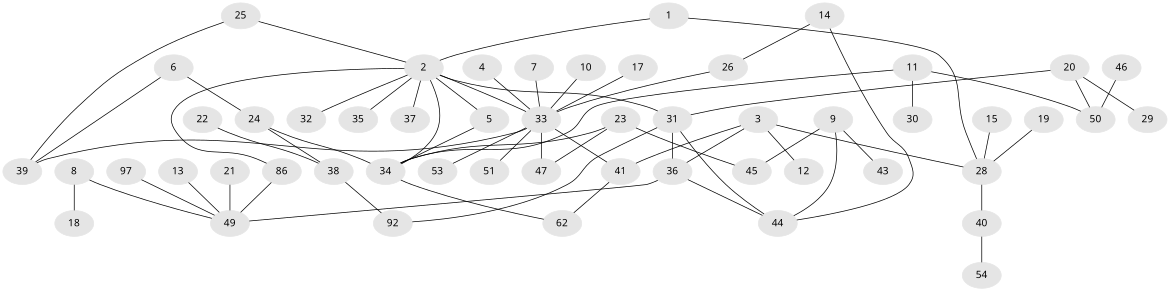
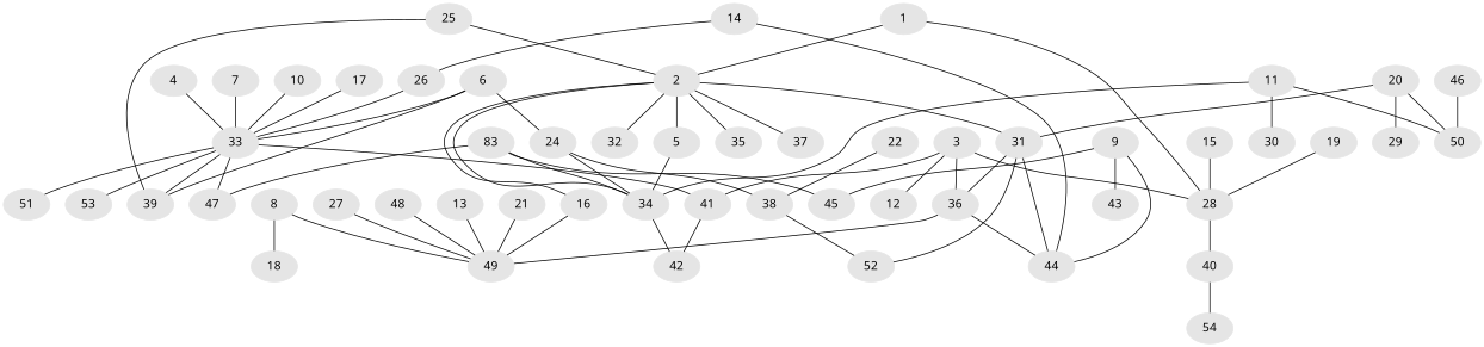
  graph {
    fontname="Noto Sans"
    node [color=gray90 fontname="Noto Sans" style=filled]
    edge [fontname="Noto Sans" weight=1.0]
    1
    2
    28
    5
-   16 [label=86]
+   16
    31
    32
    33
    34
    35
    37
    40
    49
    36
    44
-   52 [label=92]
+   52
    41
    39
    47
    51
    53
-   42 [label=62]
+   42
    3
    12
    4
    6
    24
    38
    7
    8
    18
    9
    43
    45
    10
    11
    30
    50
    13
    14
    26
    15
    17
    19
    20
    29
    21
    22
-   23
+   23 [label=83]
    25
-   27 [label=97]
+   27
    54
    46
+   48
    1 -- 2
    1 -- 28
    2 -- 5
    2 -- 16
    2 -- 31
    2 -- 32
-   2 -- 33
+   6 -- 33
    2 -- 34
    2 -- 35
    2 -- 37
    28 -- 40
    5 -- 34
    16 -- 49 [weight=2.0]
    31 -- 36
    31 -- 44
    31 -- 52
    33 -- 41
    33 -- 39
    33 -- 47
    33 -- 51
    33 -- 53
    34 -- 42
    40 -- 54
    36 -- 49
    36 -- 44
    41 -- 42
    3 -- 28
    3 -- 36
    3 -- 41
    3 -- 12
    4 -- 33
    6 -- 39
    6 -- 24
    24 -- 34
    24 -- 38
    38 -- 52
    7 -- 33
    8 -- 49
    8 -- 18
    9 -- 44
    9 -- 43
    9 -- 45
    10 -- 33
    11 -- 34
    11 -- 30
    11 -- 50
    13 -- 49
    14 -- 44
    14 -- 26
    26 -- 33
    15 -- 28
    17 -- 33
    19 -- 28
    20 -- 31
    20 -- 50
    20 -- 29
    21 -- 49
    22 -- 38
    23 -- 34
    23 -- 47
    23 -- 45
    25 -- 2
    25 -- 39
    27 -- 49
    46 -- 50
+   48 -- 49
  }
